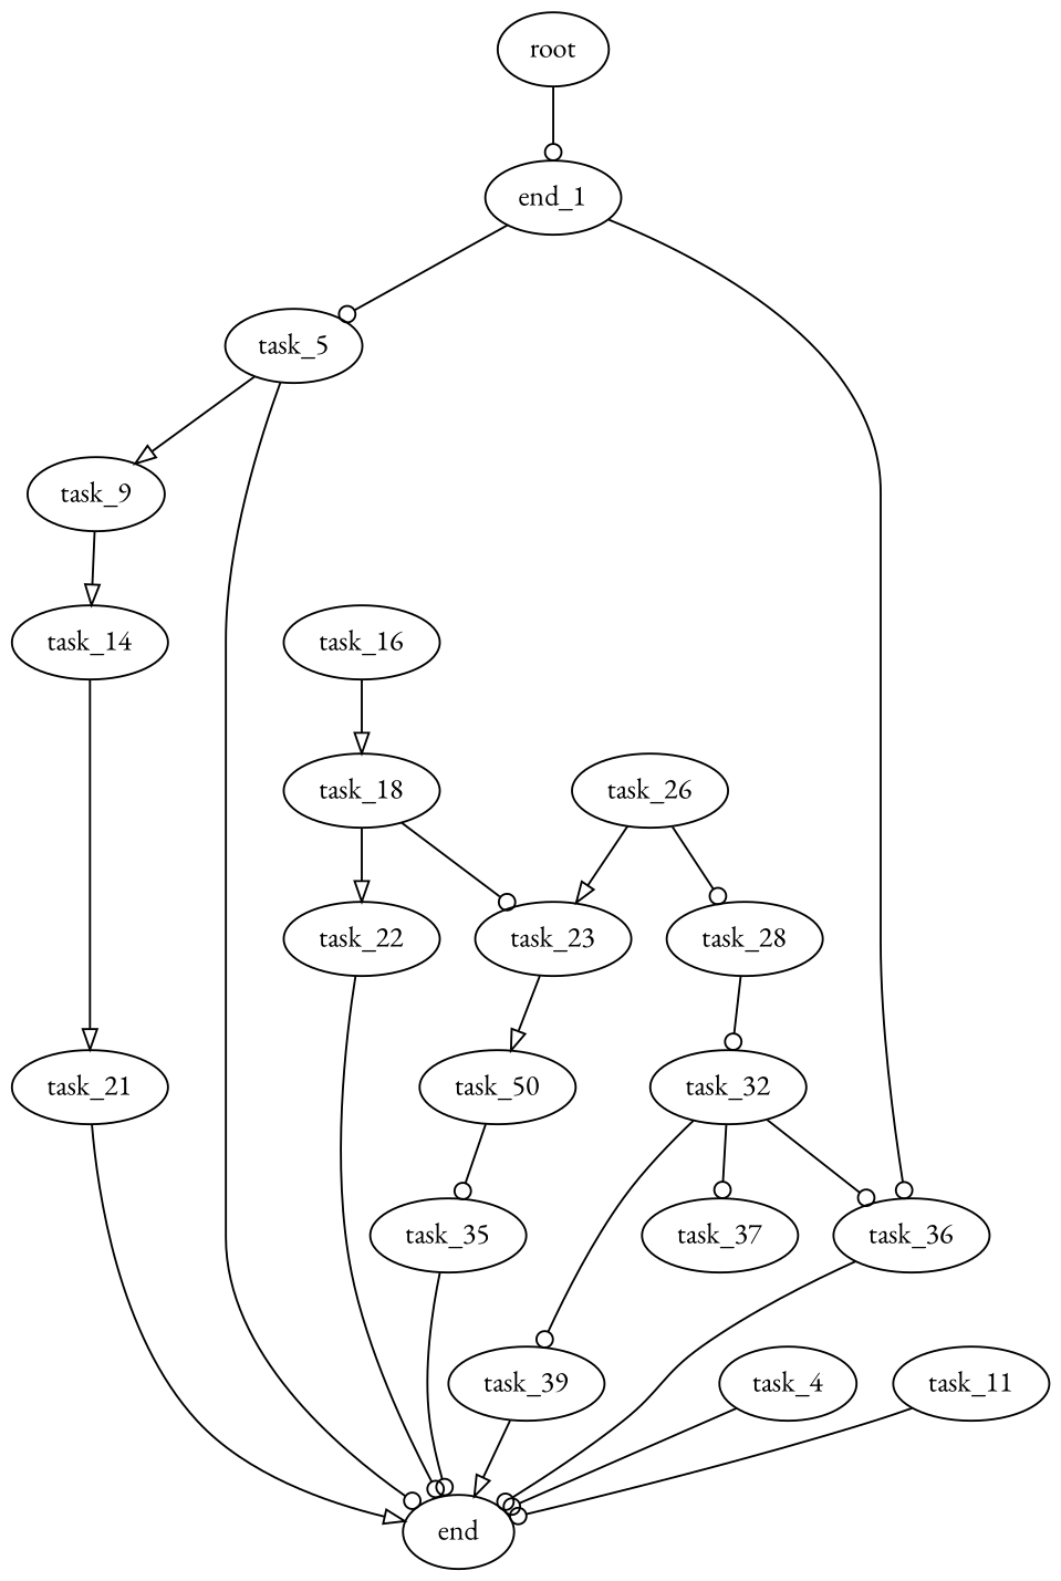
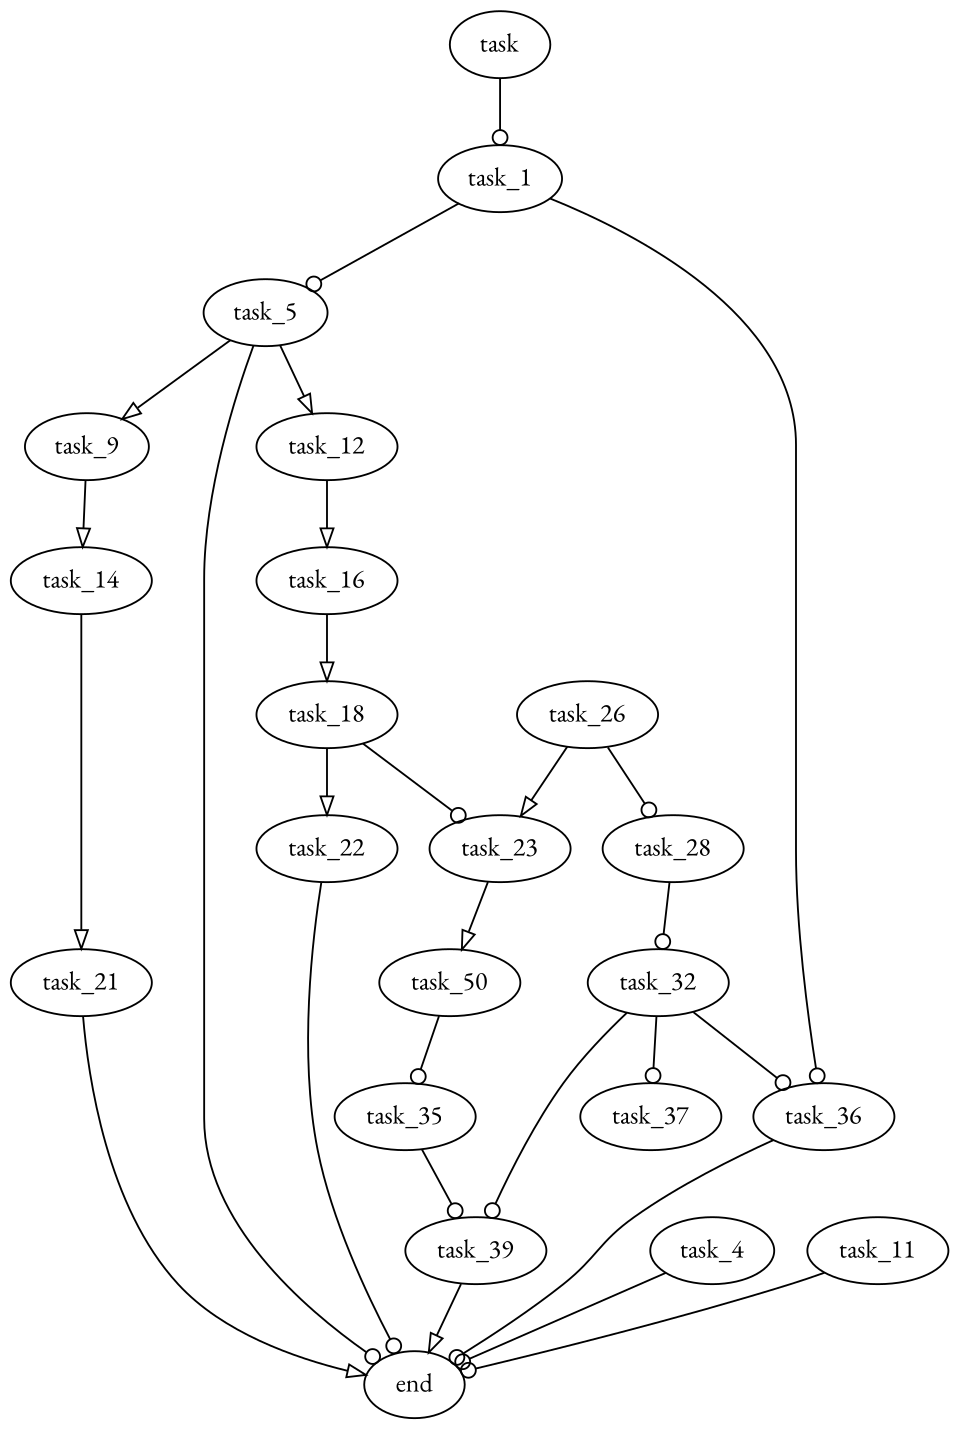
  digraph {
    fontname="EB Garamond"
    node [fontname="EB Garamond"]
    edge [arrowhead=odot fontname="EB Garamond"]
-   root
-   task_1 [label=end_1]
+   root [label=task]
+   task_1
    task_5
    task_36
    task_4
    end
    task_9
+   task_12
    task_14
    task_11
    task_16
    task_21
    task_18
    task_22
    task_23
    n16 [label=task_50]
    task_26
    task_28
    task_35
    task_32
    task_37
    task_39
    root -> task_1
    task_1 -> task_5
    task_1 -> task_36
    task_5 -> end
    task_5 -> task_9 [arrowhead=onormal]
+   task_5 -> task_12 [arrowhead=onormal]
    task_36 -> end
    task_4 -> end
    task_9 -> task_14 [arrowhead=onormal]
+   task_12 -> task_16 [arrowhead=onormal]
    task_14 -> task_21 [arrowhead=onormal]
    task_11 -> end
    task_16 -> task_18 [arrowhead=onormal]
    task_21 -> end [arrowhead=onormal]
    task_18 -> task_22 [arrowhead=onormal]
    task_18 -> task_23
    task_22 -> end
    task_23 -> n16 [arrowhead=onormal]
    n16 -> task_35
    task_26 -> task_23 [arrowhead=onormal]
    task_26 -> task_28
    task_28 -> task_32
-   task_35 -> end
+   task_35 -> task_39
    task_32 -> task_36
    task_32 -> task_37
    task_32 -> task_39
    task_39 -> end [arrowhead=onormal]
  }
